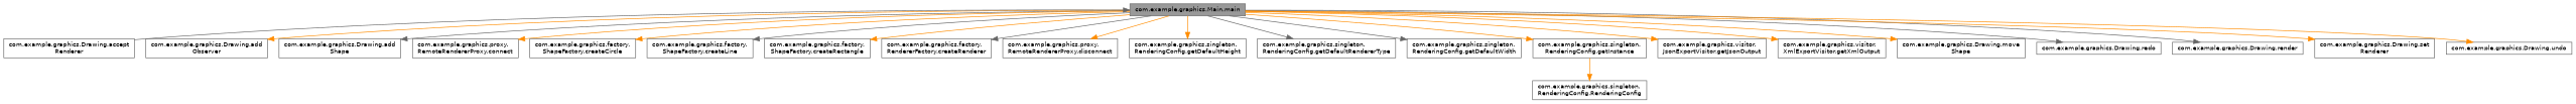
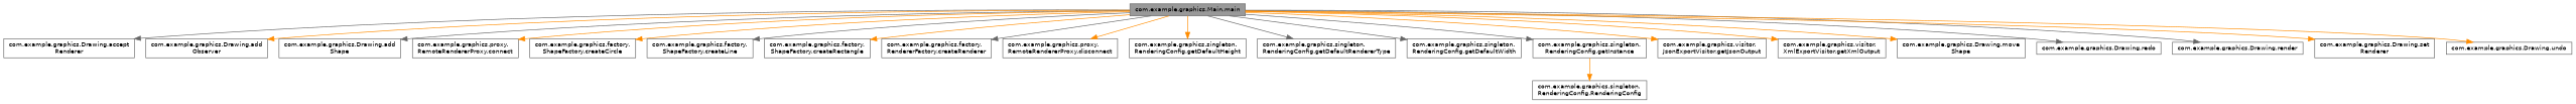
  digraph {
    rankdir=TB
    node [color=grey40 fillcolor=white fontname=Helvetica fontsize=10 shape=box style=filled]
    edge [color=darkorange fontname=Helvetica fontsize=10 labelfontname=Helvetica labelfontsize=10 style=solid]
    n1 [color=gray40 fillcolor=grey60 fontcolor=black height=0.2 label="com.example.graphics.Main.main" width=0.4]
    n2 [height=0.2 label="com.example.graphics.Drawing.accept\lRenderer" width=0.4]
    n3 [height=0.2 label="com.example.graphics.Drawing.add\lObserver" width=0.4]
    n4 [height=0.2 label="com.example.graphics.Drawing.add\lShape" width=0.4]
    n5 [height=0.2 label="com.example.graphics.proxy.\lRemoteRendererProxy.connect" width=0.4]
    n6 [height=0.2 label="com.example.graphics.factory.\lShapeFactory.createCircle" width=0.4]
    n7 [height=0.2 label="com.example.graphics.factory.\lShapeFactory.createLine" width=0.4]
    n8 [height=0.2 label="com.example.graphics.factory.\lShapeFactory.createRectangle" width=0.4]
    n9 [height=0.2 label="com.example.graphics.factory.\lRendererFactory.createRenderer" width=0.4]
    n10 [height=0.2 label="com.example.graphics.proxy.\lRemoteRendererProxy.disconnect" width=0.4]
    n11 [height=0.2 label="com.example.graphics.singleton.\lRenderingConfig.getDefaultHeight" width=0.4]
    n12 [height=0.2 label="com.example.graphics.singleton.\lRenderingConfig.getDefaultRendererType" width=0.4]
    n13 [height=0.2 label="com.example.graphics.singleton.\lRenderingConfig.getDefaultWidth" width=0.4]
    n14 [height=0.2 label="com.example.graphics.singleton.\lRenderingConfig.getInstance" width=0.4]
    n15 [height=0.2 label="com.example.graphics.visitor.\lJsonExportVisitor.getJsonOutput" width=0.4]
    n16 [height=0.2 label="com.example.graphics.visitor.\lXmlExportVisitor.getXmlOutput" width=0.4]
    n17 [height=0.2 label="com.example.graphics.Drawing.move\lShape" width=0.4]
    n18 [height=0.2 label="com.example.graphics.Drawing.redo" width=0.4]
    n19 [height=0.2 label="com.example.graphics.Drawing.render" width=0.4]
    n20 [height=0.2 label="com.example.graphics.Drawing.set\lRenderer" width=0.4]
    n21 [height=0.2 label="com.example.graphics.Drawing.undo" width=0.4]
    n22 [height=0.2 label="com.example.graphics.singleton.\lRenderingConfig.RenderingConfig" width=0.4]
-   n2 -> n1 [color=gray40]
+   n1 -> n2 [color=gray40]
    n1 -> n3
    n1 -> n4 [color=gray40]
    n1 -> n5
    n1 -> n6
    n1 -> n7 [color=gray40]
    n1 -> n8
    n1 -> n9 [color=gray40]
    n1 -> n10
    n1 -> n11
    n1 -> n12 [color=gray40]
    n1 -> n13 [color=gray40]
-   n1 -> n14
+   n1 -> n14 [color=gray40]
    n1 -> n15
    n1 -> n16
    n1 -> n17
    n1 -> n18 [color=gray40]
    n1 -> n19 [color=gray40]
    n1 -> n20
    n1 -> n21
    n14 -> n22
  }
